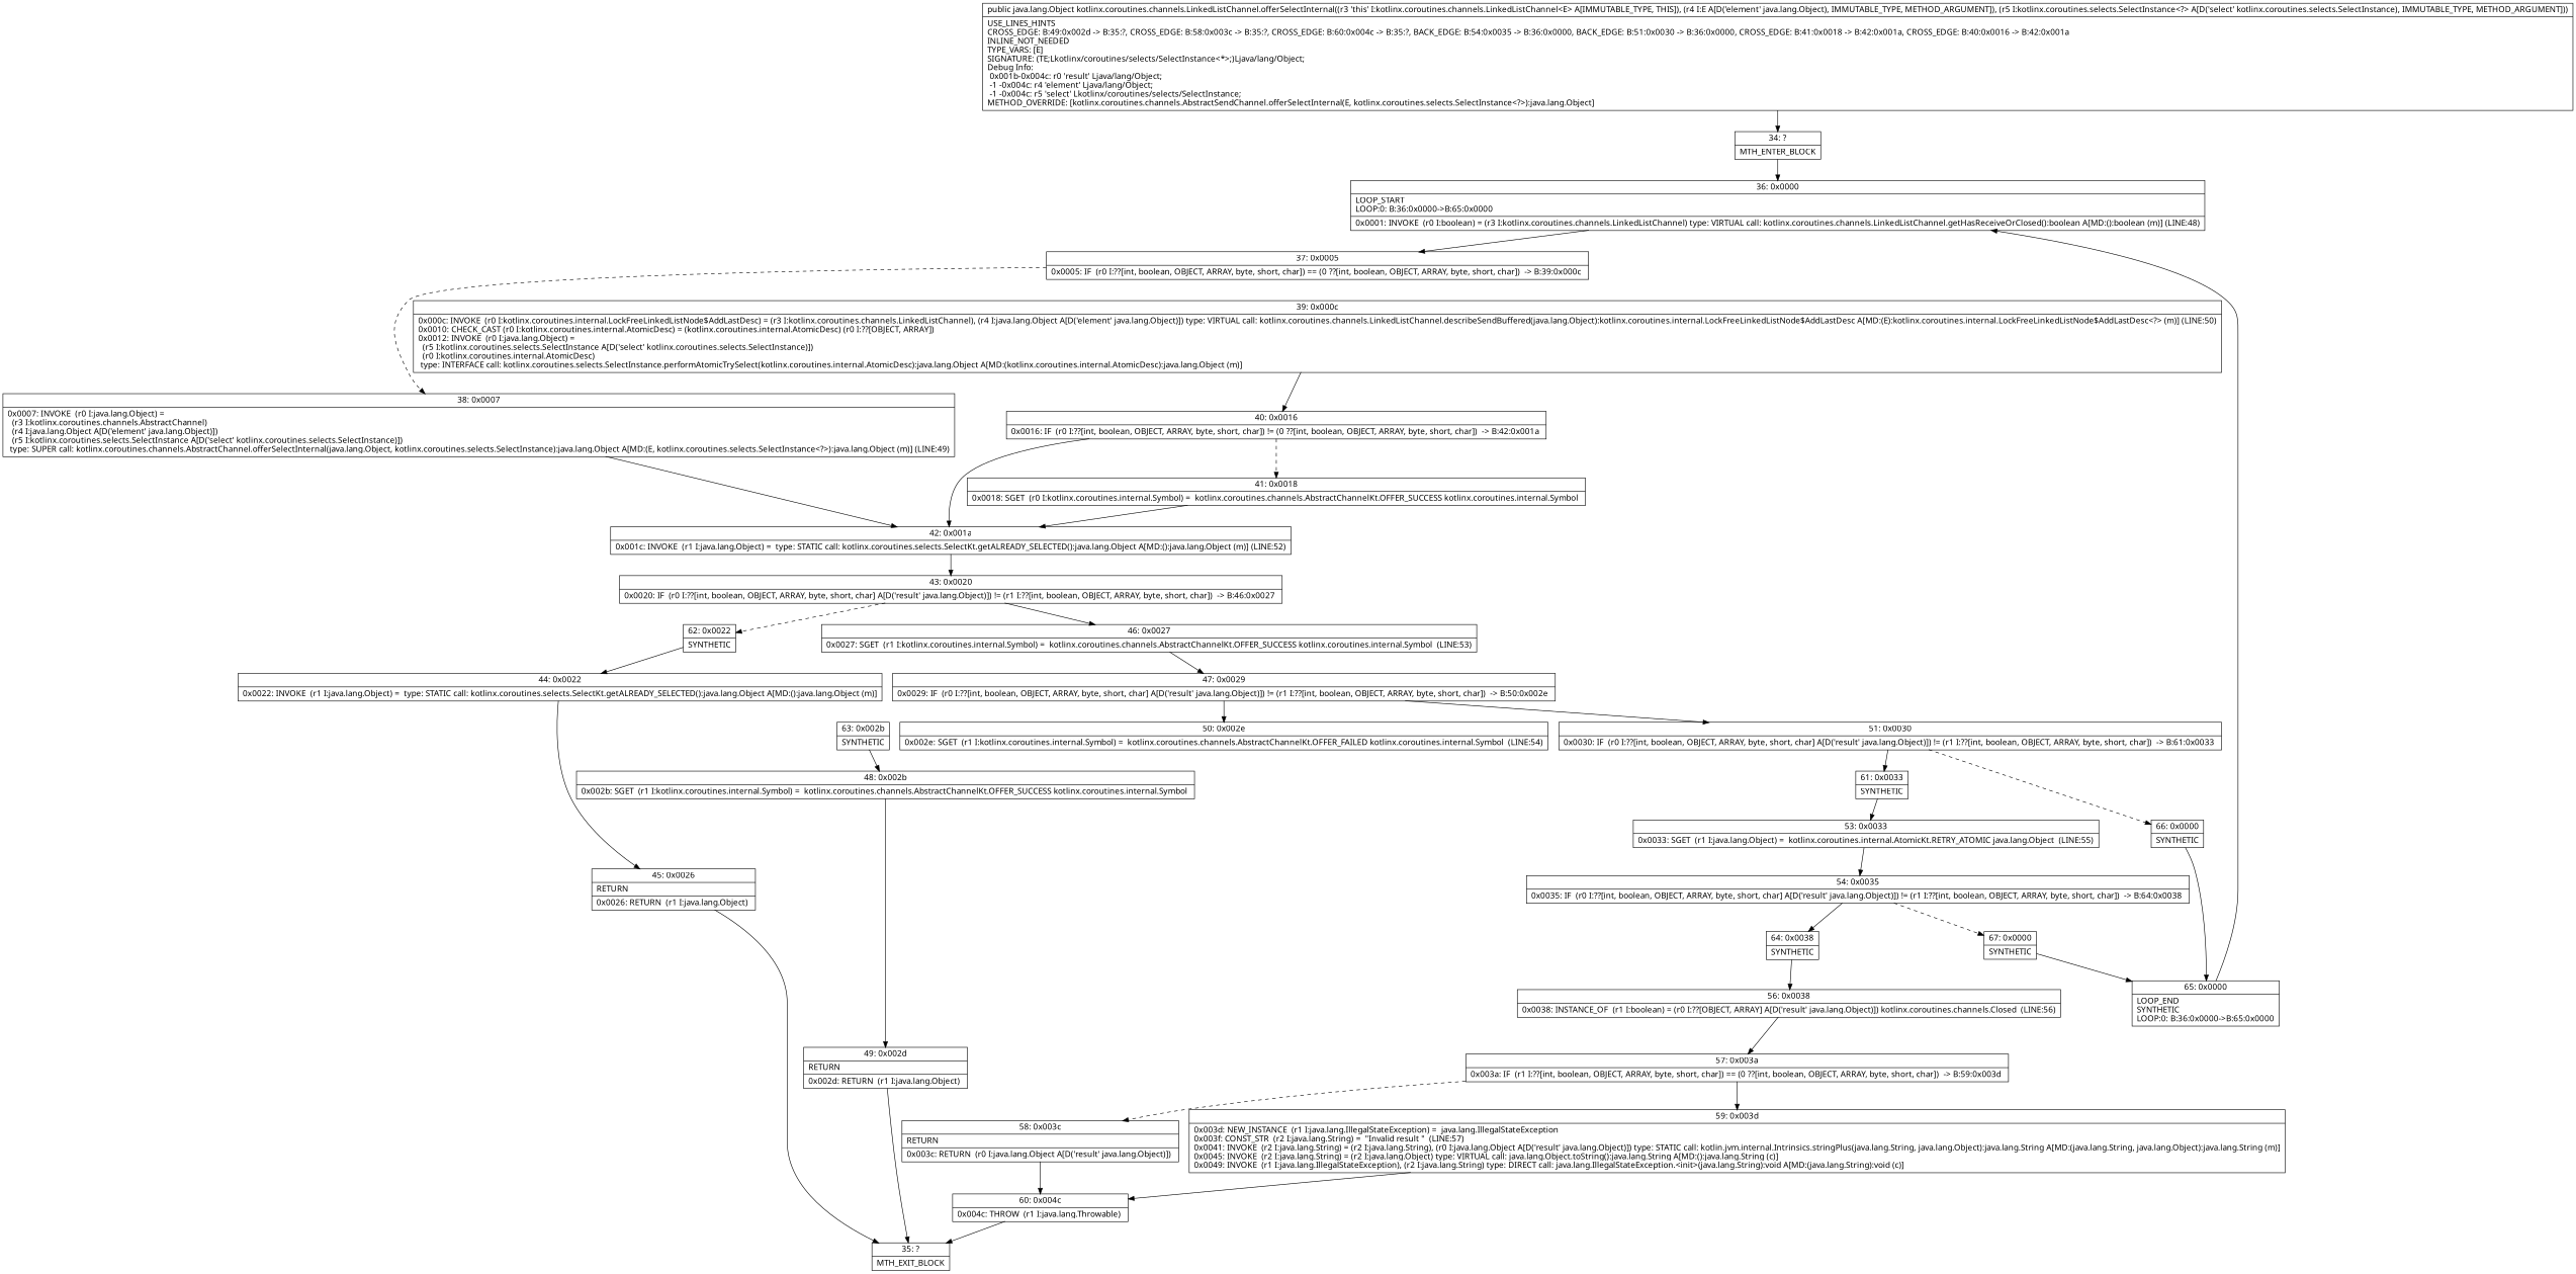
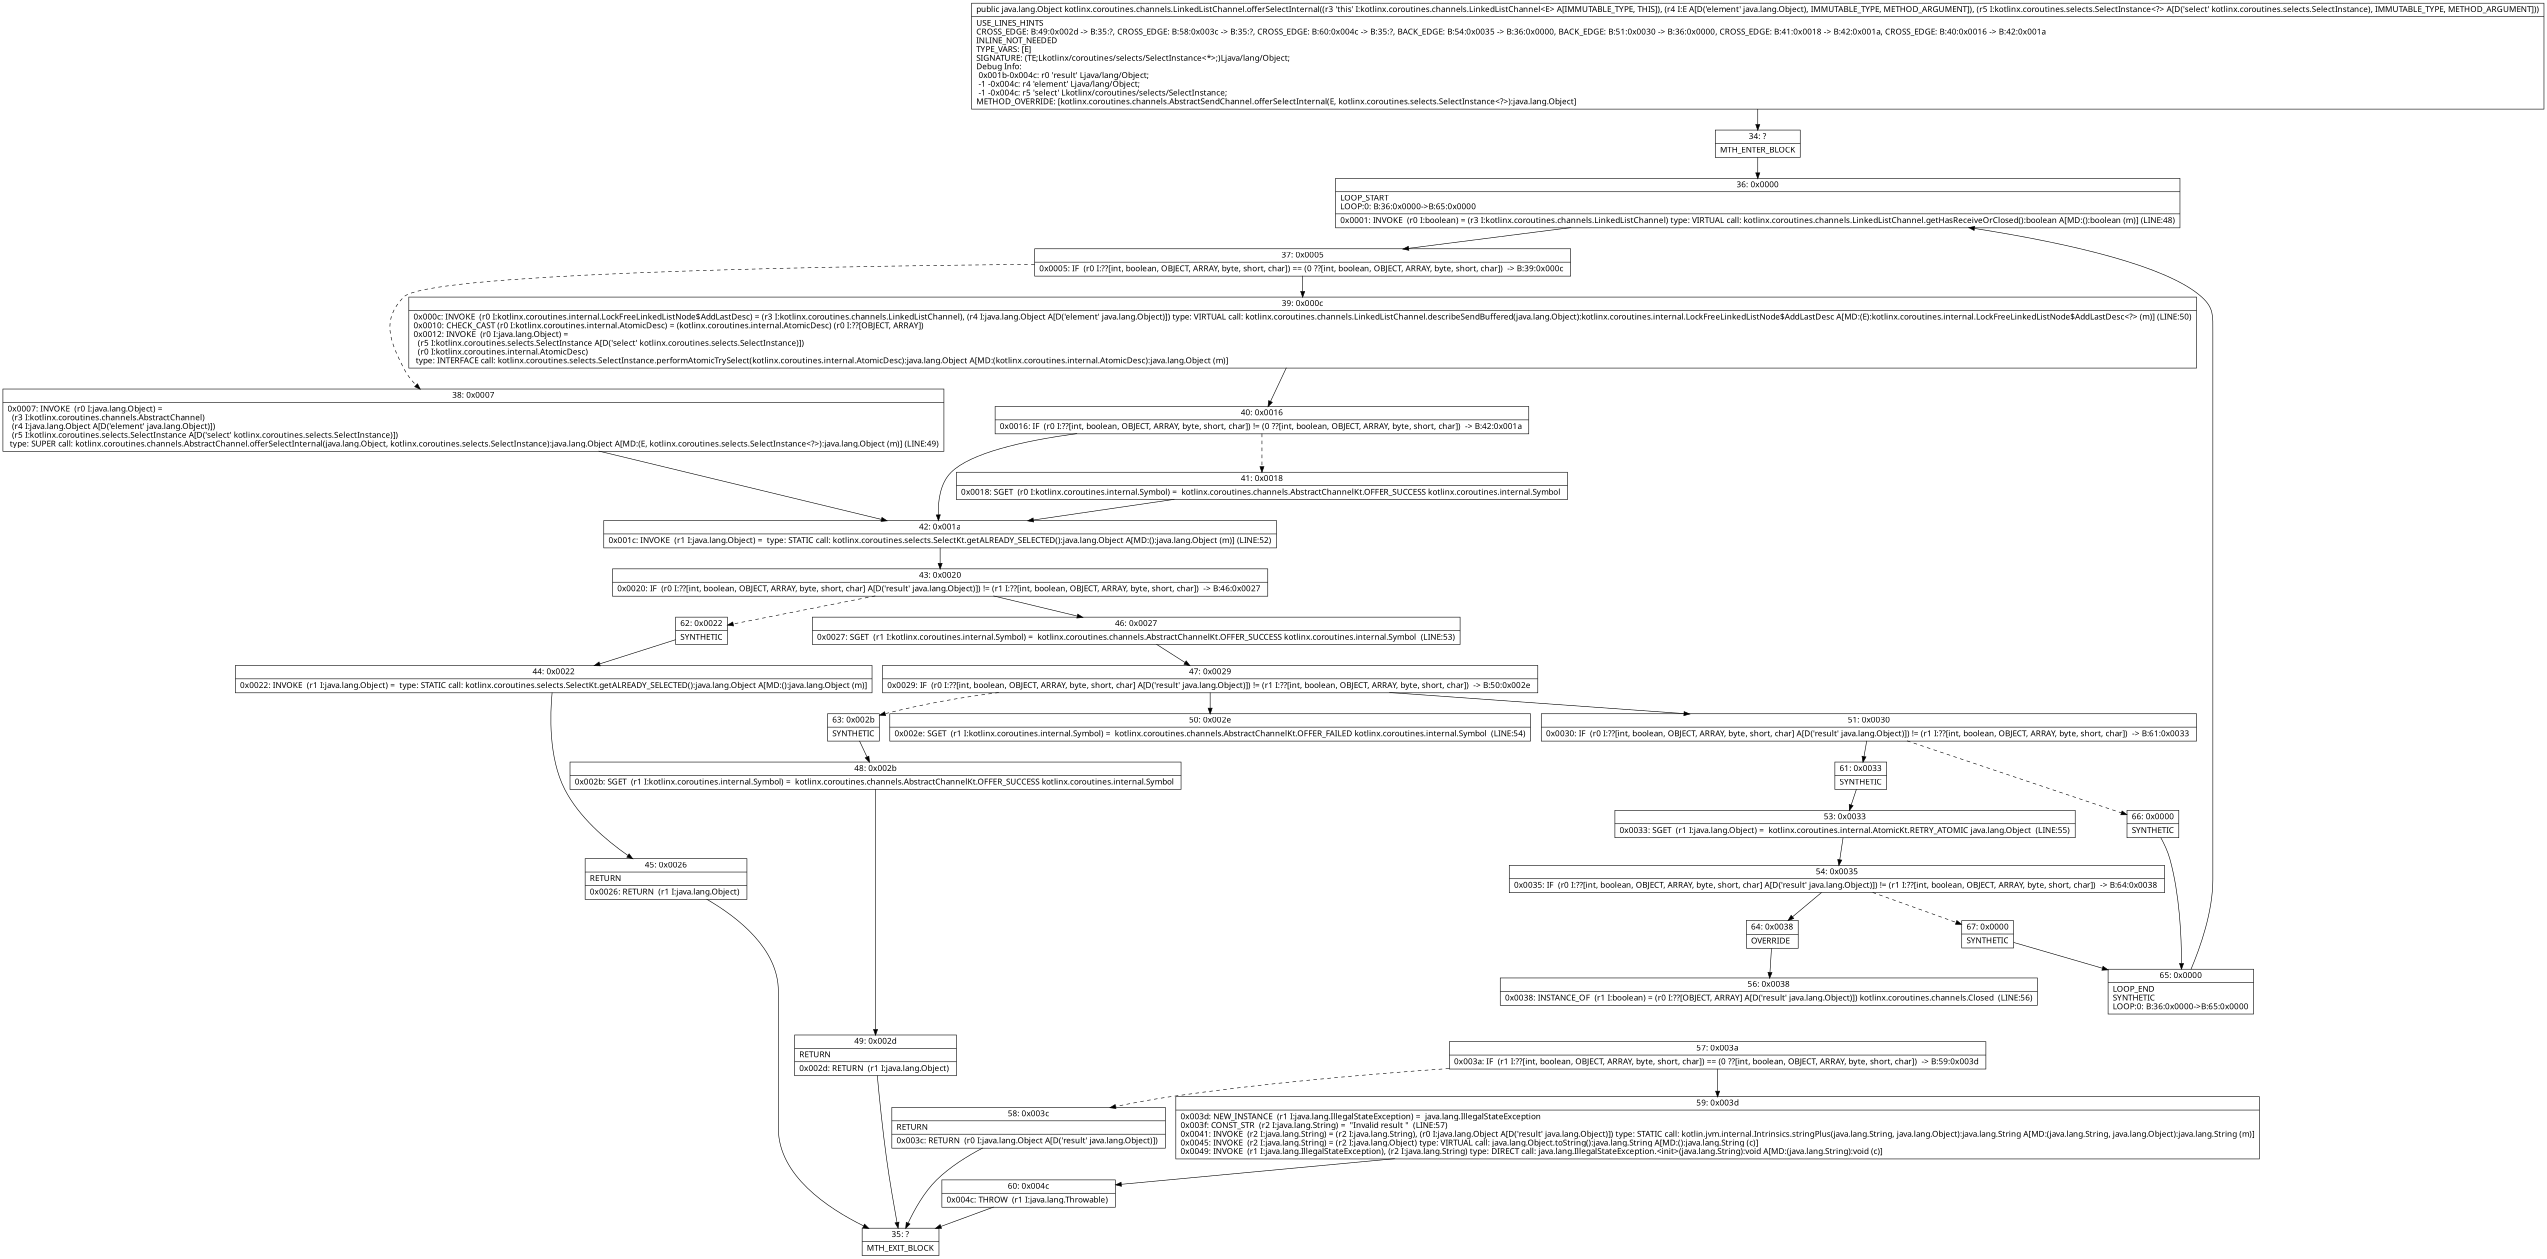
  digraph {
    fontname="Noto Sans"
    node [fontname="Noto Sans" shape=record]
    edge [fontname="Noto Sans"]
    n1 [label="{34\:\ ?|MTH_ENTER_BLOCK\l}"]
    n2 [label="{36\:\ 0x0000|LOOP_START\lLOOP:0: B:36:0x0000\-\>B:65:0x0000\l|0x0001: INVOKE  (r0 I:boolean) = (r3 I:kotlinx.coroutines.channels.LinkedListChannel) type: VIRTUAL call: kotlinx.coroutines.channels.LinkedListChannel.getHasReceiveOrClosed():boolean A[MD:():boolean (m)] (LINE:48)\l}"]
    n3 [label="{37\:\ 0x0005|0x0005: IF  (r0 I:??[int, boolean, OBJECT, ARRAY, byte, short, char]) == (0 ??[int, boolean, OBJECT, ARRAY, byte, short, char])  \-\> B:39:0x000c \l}"]
    n4 [label="{38\:\ 0x0007|0x0007: INVOKE  (r0 I:java.lang.Object) = \l  (r3 I:kotlinx.coroutines.channels.AbstractChannel)\l  (r4 I:java.lang.Object A[D('element' java.lang.Object)])\l  (r5 I:kotlinx.coroutines.selects.SelectInstance A[D('select' kotlinx.coroutines.selects.SelectInstance)])\l type: SUPER call: kotlinx.coroutines.channels.AbstractChannel.offerSelectInternal(java.lang.Object, kotlinx.coroutines.selects.SelectInstance):java.lang.Object A[MD:(E, kotlinx.coroutines.selects.SelectInstance\<?\>):java.lang.Object (m)] (LINE:49)\l}"]
    n5 [label="{39\:\ 0x000c|0x000c: INVOKE  (r0 I:kotlinx.coroutines.internal.LockFreeLinkedListNode$AddLastDesc) = (r3 I:kotlinx.coroutines.channels.LinkedListChannel), (r4 I:java.lang.Object A[D('element' java.lang.Object)]) type: VIRTUAL call: kotlinx.coroutines.channels.LinkedListChannel.describeSendBuffered(java.lang.Object):kotlinx.coroutines.internal.LockFreeLinkedListNode$AddLastDesc A[MD:(E):kotlinx.coroutines.internal.LockFreeLinkedListNode$AddLastDesc\<?\> (m)] (LINE:50)\l0x0010: CHECK_CAST (r0 I:kotlinx.coroutines.internal.AtomicDesc) = (kotlinx.coroutines.internal.AtomicDesc) (r0 I:??[OBJECT, ARRAY]) \l0x0012: INVOKE  (r0 I:java.lang.Object) = \l  (r5 I:kotlinx.coroutines.selects.SelectInstance A[D('select' kotlinx.coroutines.selects.SelectInstance)])\l  (r0 I:kotlinx.coroutines.internal.AtomicDesc)\l type: INTERFACE call: kotlinx.coroutines.selects.SelectInstance.performAtomicTrySelect(kotlinx.coroutines.internal.AtomicDesc):java.lang.Object A[MD:(kotlinx.coroutines.internal.AtomicDesc):java.lang.Object (m)]\l}"]
    n6 [label="{42\:\ 0x001a|0x001c: INVOKE  (r1 I:java.lang.Object) =  type: STATIC call: kotlinx.coroutines.selects.SelectKt.getALREADY_SELECTED():java.lang.Object A[MD:():java.lang.Object (m)] (LINE:52)\l}"]
    n7 [label="{40\:\ 0x0016|0x0016: IF  (r0 I:??[int, boolean, OBJECT, ARRAY, byte, short, char]) != (0 ??[int, boolean, OBJECT, ARRAY, byte, short, char])  \-\> B:42:0x001a \l}"]
    n8 [label="{43\:\ 0x0020|0x0020: IF  (r0 I:??[int, boolean, OBJECT, ARRAY, byte, short, char] A[D('result' java.lang.Object)]) != (r1 I:??[int, boolean, OBJECT, ARRAY, byte, short, char])  \-\> B:46:0x0027 \l}"]
    n9 [label="{46\:\ 0x0027|0x0027: SGET  (r1 I:kotlinx.coroutines.internal.Symbol) =  kotlinx.coroutines.channels.AbstractChannelKt.OFFER_SUCCESS kotlinx.coroutines.internal.Symbol  (LINE:53)\l}"]
    n10 [label="{62\:\ 0x0022|SYNTHETIC\l}"]
    n11 [label="{47\:\ 0x0029|0x0029: IF  (r0 I:??[int, boolean, OBJECT, ARRAY, byte, short, char] A[D('result' java.lang.Object)]) != (r1 I:??[int, boolean, OBJECT, ARRAY, byte, short, char])  \-\> B:50:0x002e \l}"]
    n12 [label="{44\:\ 0x0022|0x0022: INVOKE  (r1 I:java.lang.Object) =  type: STATIC call: kotlinx.coroutines.selects.SelectKt.getALREADY_SELECTED():java.lang.Object A[MD:():java.lang.Object (m)]\l}"]
    n13 [label="{50\:\ 0x002e|0x002e: SGET  (r1 I:kotlinx.coroutines.internal.Symbol) =  kotlinx.coroutines.channels.AbstractChannelKt.OFFER_FAILED kotlinx.coroutines.internal.Symbol  (LINE:54)\l}"]
    n14 [label="{63\:\ 0x002b|SYNTHETIC\l}"]
    n15 [label="{51\:\ 0x0030|0x0030: IF  (r0 I:??[int, boolean, OBJECT, ARRAY, byte, short, char] A[D('result' java.lang.Object)]) != (r1 I:??[int, boolean, OBJECT, ARRAY, byte, short, char])  \-\> B:61:0x0033 \l}"]
    n16 [label="{48\:\ 0x002b|0x002b: SGET  (r1 I:kotlinx.coroutines.internal.Symbol) =  kotlinx.coroutines.channels.AbstractChannelKt.OFFER_SUCCESS kotlinx.coroutines.internal.Symbol \l}"]
    n17 [label="{61\:\ 0x0033|SYNTHETIC\l}"]
    n18 [label="{66\:\ 0x0000|SYNTHETIC\l}"]
    n19 [label="{53\:\ 0x0033|0x0033: SGET  (r1 I:java.lang.Object) =  kotlinx.coroutines.internal.AtomicKt.RETRY_ATOMIC java.lang.Object  (LINE:55)\l}"]
    n20 [label="{65\:\ 0x0000|LOOP_END\lSYNTHETIC\lLOOP:0: B:36:0x0000\-\>B:65:0x0000\l}"]
    n21 [label="{54\:\ 0x0035|0x0035: IF  (r0 I:??[int, boolean, OBJECT, ARRAY, byte, short, char] A[D('result' java.lang.Object)]) != (r1 I:??[int, boolean, OBJECT, ARRAY, byte, short, char])  \-\> B:64:0x0038 \l}"]
-   n22 [label="{64\:\ 0x0038|SYNTHETIC\l}"]
+   n22 [label="{64\:\ 0x0038|OVERRIDE\l}"]
    n23 [label="{67\:\ 0x0000|SYNTHETIC\l}"]
    n24 [label="{56\:\ 0x0038|0x0038: INSTANCE_OF  (r1 I:boolean) = (r0 I:??[OBJECT, ARRAY] A[D('result' java.lang.Object)]) kotlinx.coroutines.channels.Closed  (LINE:56)\l}"]
    n25 [label="{57\:\ 0x003a|0x003a: IF  (r1 I:??[int, boolean, OBJECT, ARRAY, byte, short, char]) == (0 ??[int, boolean, OBJECT, ARRAY, byte, short, char])  \-\> B:59:0x003d \l}"]
    n26 [label="{58\:\ 0x003c|RETURN\l|0x003c: RETURN  (r0 I:java.lang.Object A[D('result' java.lang.Object)]) \l}"]
    n27 [label="{59\:\ 0x003d|0x003d: NEW_INSTANCE  (r1 I:java.lang.IllegalStateException) =  java.lang.IllegalStateException \l0x003f: CONST_STR  (r2 I:java.lang.String) =  \"Invalid result \"  (LINE:57)\l0x0041: INVOKE  (r2 I:java.lang.String) = (r2 I:java.lang.String), (r0 I:java.lang.Object A[D('result' java.lang.Object)]) type: STATIC call: kotlin.jvm.internal.Intrinsics.stringPlus(java.lang.String, java.lang.Object):java.lang.String A[MD:(java.lang.String, java.lang.Object):java.lang.String (m)]\l0x0045: INVOKE  (r2 I:java.lang.String) = (r2 I:java.lang.Object) type: VIRTUAL call: java.lang.Object.toString():java.lang.String A[MD:():java.lang.String (c)]\l0x0049: INVOKE  (r1 I:java.lang.IllegalStateException), (r2 I:java.lang.String) type: DIRECT call: java.lang.IllegalStateException.\<init\>(java.lang.String):void A[MD:(java.lang.String):void (c)]\l}"]
    n28 [label="{35\:\ ?|MTH_EXIT_BLOCK\l}"]
    n29 [label="{60\:\ 0x004c|0x004c: THROW  (r1 I:java.lang.Throwable) \l}"]
    n30 [label="{49\:\ 0x002d|RETURN\l|0x002d: RETURN  (r1 I:java.lang.Object) \l}"]
    n31 [label="{45\:\ 0x0026|RETURN\l|0x0026: RETURN  (r1 I:java.lang.Object) \l}"]
    n32 [label="{41\:\ 0x0018|0x0018: SGET  (r0 I:kotlinx.coroutines.internal.Symbol) =  kotlinx.coroutines.channels.AbstractChannelKt.OFFER_SUCCESS kotlinx.coroutines.internal.Symbol \l}"]
    n33 [label="{public java.lang.Object kotlinx.coroutines.channels.LinkedListChannel.offerSelectInternal((r3 'this' I:kotlinx.coroutines.channels.LinkedListChannel\<E\> A[IMMUTABLE_TYPE, THIS]), (r4 I:E A[D('element' java.lang.Object), IMMUTABLE_TYPE, METHOD_ARGUMENT]), (r5 I:kotlinx.coroutines.selects.SelectInstance\<?\> A[D('select' kotlinx.coroutines.selects.SelectInstance), IMMUTABLE_TYPE, METHOD_ARGUMENT]))  | USE_LINES_HINTS\lCROSS_EDGE: B:49:0x002d \-\> B:35:?, CROSS_EDGE: B:58:0x003c \-\> B:35:?, CROSS_EDGE: B:60:0x004c \-\> B:35:?, BACK_EDGE: B:54:0x0035 \-\> B:36:0x0000, BACK_EDGE: B:51:0x0030 \-\> B:36:0x0000, CROSS_EDGE: B:41:0x0018 \-\> B:42:0x001a, CROSS_EDGE: B:40:0x0016 \-\> B:42:0x001a\lINLINE_NOT_NEEDED\lTYPE_VARS: [E]\lSIGNATURE: (TE;Lkotlinx\/coroutines\/selects\/SelectInstance\<*\>;)Ljava\/lang\/Object;\lDebug Info:\l  0x001b\-0x004c: r0 'result' Ljava\/lang\/Object;\l  \-1 \-0x004c: r4 'element' Ljava\/lang\/Object;\l  \-1 \-0x004c: r5 'select' Lkotlinx\/coroutines\/selects\/SelectInstance;\lMETHOD_OVERRIDE: [kotlinx.coroutines.channels.AbstractSendChannel.offerSelectInternal(E, kotlinx.coroutines.selects.SelectInstance\<?\>):java.lang.Object]\l}"]
    n1 -> n2
    n2 -> n3
    n3 -> n4 [style=dashed]
+   n3 -> n5
    n4 -> n6
    n5 -> n7
    n6 -> n8
    n7 -> n6
    n7 -> n32 [style=dashed]
    n8 -> n9
    n8 -> n10 [style=dashed]
    n9 -> n11
    n10 -> n12
    n11 -> n13
+   n11 -> n14 [style=dashed]
    n11 -> n15
    n12 -> n31
    n14 -> n16
    n15 -> n17
    n15 -> n18 [style=dashed]
    n16 -> n30
    n17 -> n19
    n18 -> n20
    n19 -> n21
    n20 -> n2
    n21 -> n22
    n21 -> n23 [style=dashed]
    n22 -> n24
    n23 -> n20
-   n24 -> n25
    n25 -> n26 [style=dashed]
    n25 -> n27
-   n26 -> n29
+   n26 -> n28
    n27 -> n29
    n29 -> n28
    n30 -> n28
    n31 -> n28
    n32 -> n6
    n33 -> n1
  }
